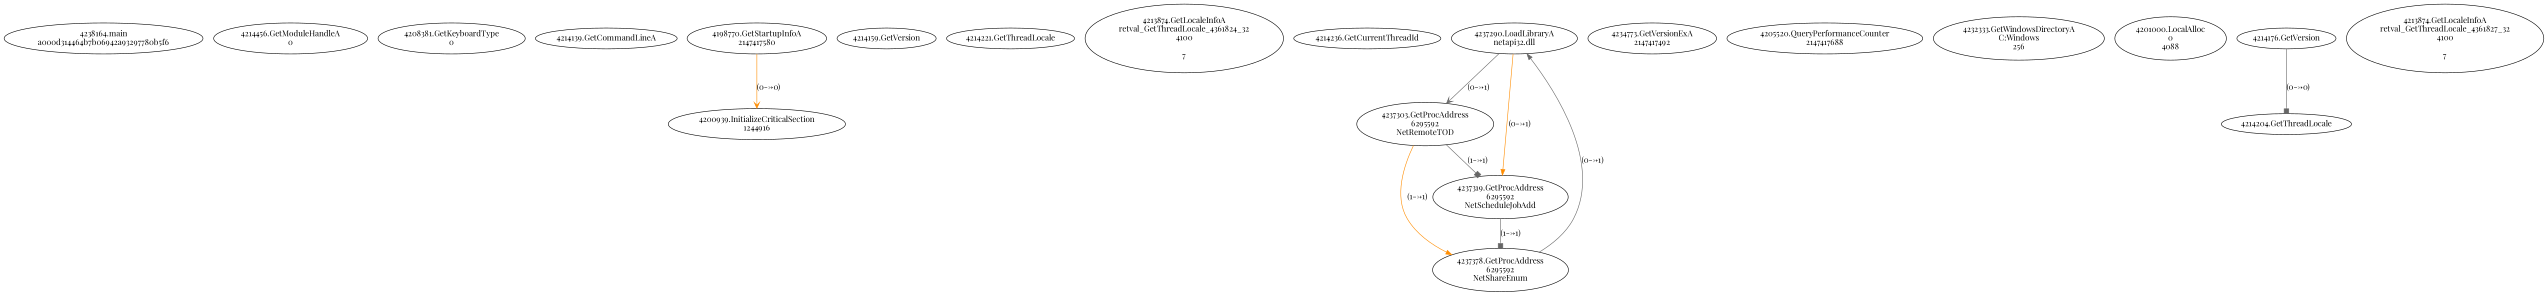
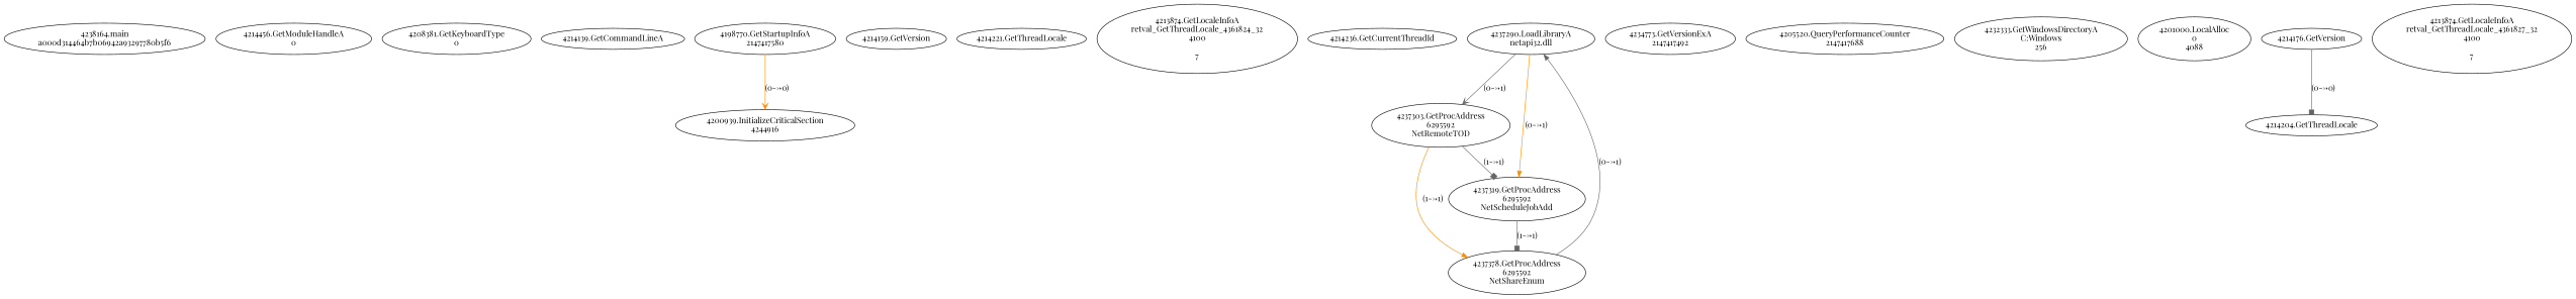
  digraph {
    fontname="Playfair Display"
    node [fontname="Playfair Display"]
    edge [arrowhead=normal color=gray40 fontname="Playfair Display"]
    n1 [label="4238164.main\na000d314464b7b06942a93297780b5f6"]
    n2 [label="4214456.GetModuleHandleA\n0"]
    n3 [label="4208381.GetKeyboardType\n0"]
    n4 [label="4214139.GetCommandLineA\n"]
    n5 [label="4198770.GetStartupInfoA\n2147417580"]
-   n6 [label="4200939.InitializeCriticalSection\n1244916"]
+   n6 [label="4200939.InitializeCriticalSection\n4244916"]
    n7 [label="4214159.GetVersion\n"]
    n8 [label="4214221.GetThreadLocale\n"]
    n9 [label="4213874.GetLocaleInfoA\nretval_GetThreadLocale_4361824_32\n4100\n\n7"]
    n10 [label="4214236.GetCurrentThreadId\n"]
    n11 [label="4237290.LoadLibraryA\nnetapi32.dll"]
    n12 [label="4237303.GetProcAddress\n6295592\nNetRemoteTOD"]
    n13 [label="4237319.GetProcAddress\n6295592\nNetScheduleJobAdd"]
    n14 [label="4237378.GetProcAddress\n6295592\nNetShareEnum"]
    n15 [label="4234773.GetVersionExA\n2147417492"]
    n16 [label="4205520.QueryPerformanceCounter\n2147417688"]
    n17 [label="4232333.GetWindowsDirectoryA\nC:\Windows\n256"]
    n18 [label="4201000.LocalAlloc\n0\n4088"]
    n19 [label="4214176.GetVersion\n"]
    n20 [label="4214204.GetThreadLocale\n"]
    n21 [label="4213874.GetLocaleInfoA\nretval_GetThreadLocale_4361827_32\n4100\n\n7"]
    n5 -> n6 [arrowhead=vee color=darkorange label="(0-->0)"]
    n11 -> n12 [arrowhead=vee label="(0-->1)"]
    n11 -> n13 [color=darkorange label="(0-->1)"]
    n12 -> n13 [arrowhead=box label="(1-->1)"]
    n12 -> n14 [color=darkorange label="(1-->1)"]
    n13 -> n14 [arrowhead=box label="(1-->1)"]
    n14 -> n11 [label="(0-->1)"]
    n19 -> n20 [arrowhead=box label="(0-->0)"]
  }
